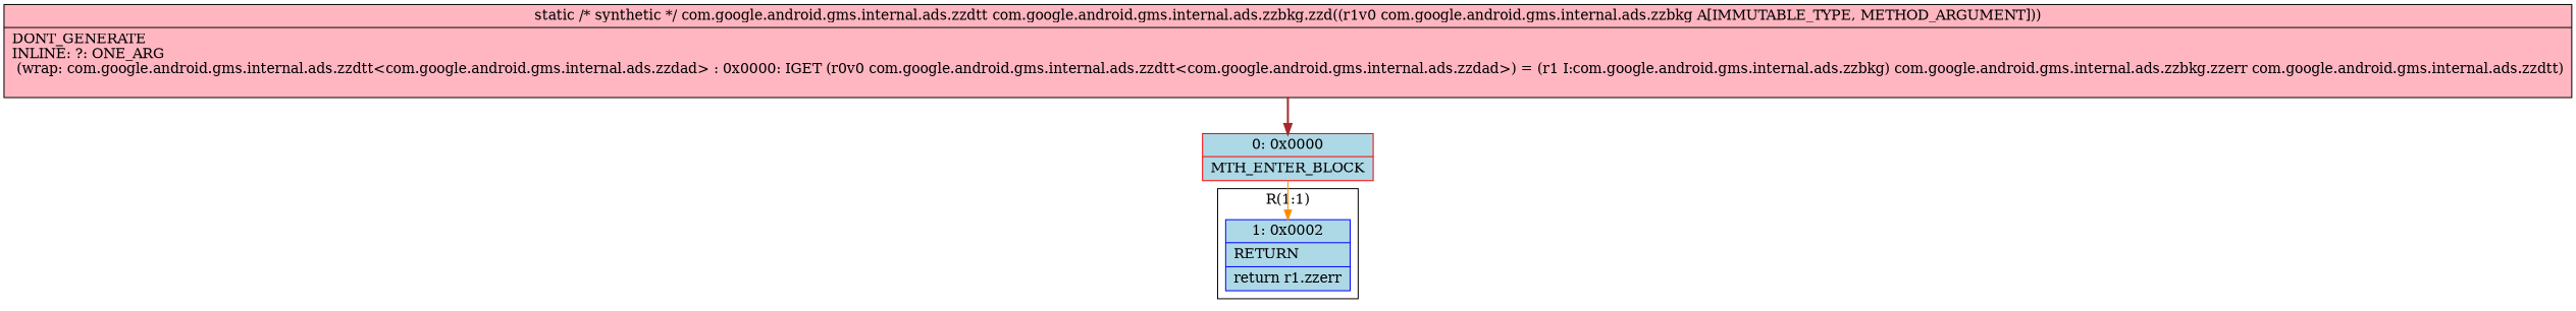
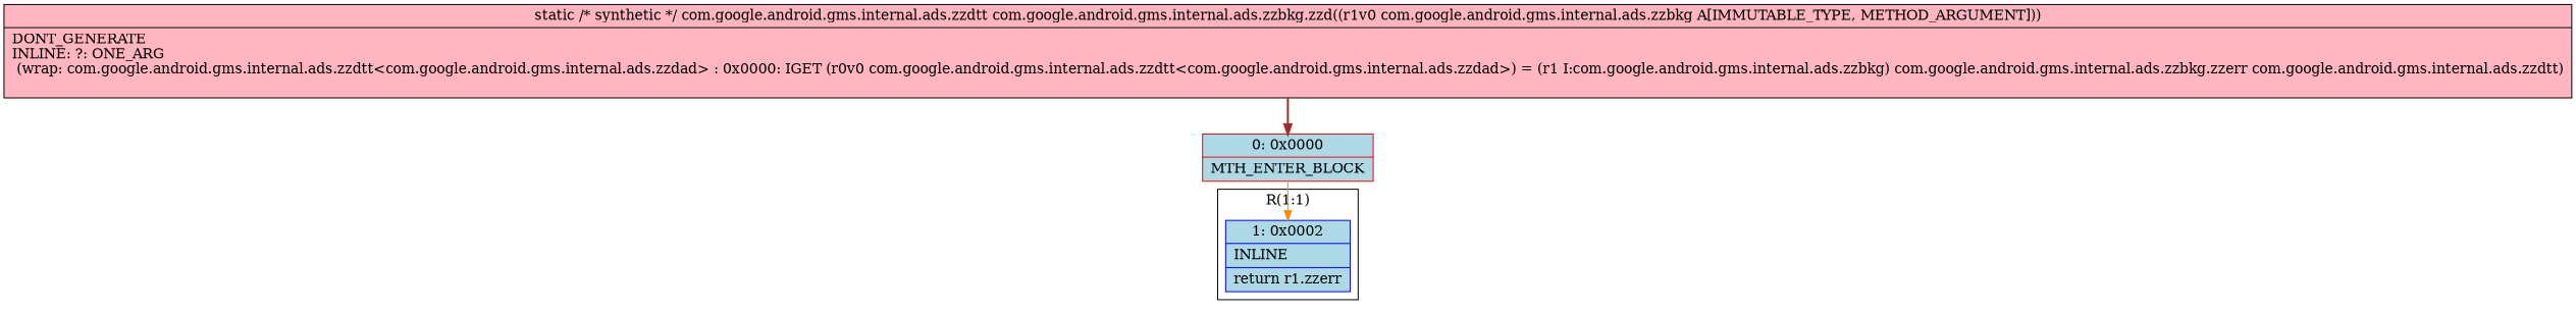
  digraph {
    node [shape=record style=filled fillcolor=lightblue]
-   n1 [color=blue label="{1\:\ 0x0002|RETURN\l|return r1.zzerr\l}"]
+   n1 [color=blue label="{1\:\ 0x0002|INLINE\l|return r1.zzerr\l}"]
    n2 [color=red label="{0\:\ 0x0000|MTH_ENTER_BLOCK\l}"]
    n3 [label="{static \/* synthetic *\/ com.google.android.gms.internal.ads.zzdtt com.google.android.gms.internal.ads.zzbkg.zzd((r1v0 com.google.android.gms.internal.ads.zzbkg A[IMMUTABLE_TYPE, METHOD_ARGUMENT]))  | DONT_GENERATE\lINLINE: ?: ONE_ARG  \l  (wrap: com.google.android.gms.internal.ads.zzdtt\<com.google.android.gms.internal.ads.zzdad\> : 0x0000: IGET  (r0v0 com.google.android.gms.internal.ads.zzdtt\<com.google.android.gms.internal.ads.zzdad\>) = (r1 I:com.google.android.gms.internal.ads.zzbkg) com.google.android.gms.internal.ads.zzbkg.zzerr com.google.android.gms.internal.ads.zzdtt)\l\l}" fillcolor=lightpink]
    subgraph cluster_1 {
      label="R(1:1)"
      n1
    }
    n2 -> n1 [color=darkorange style=solid]
    n3 -> n2 [color=brown style=bold]
  }
